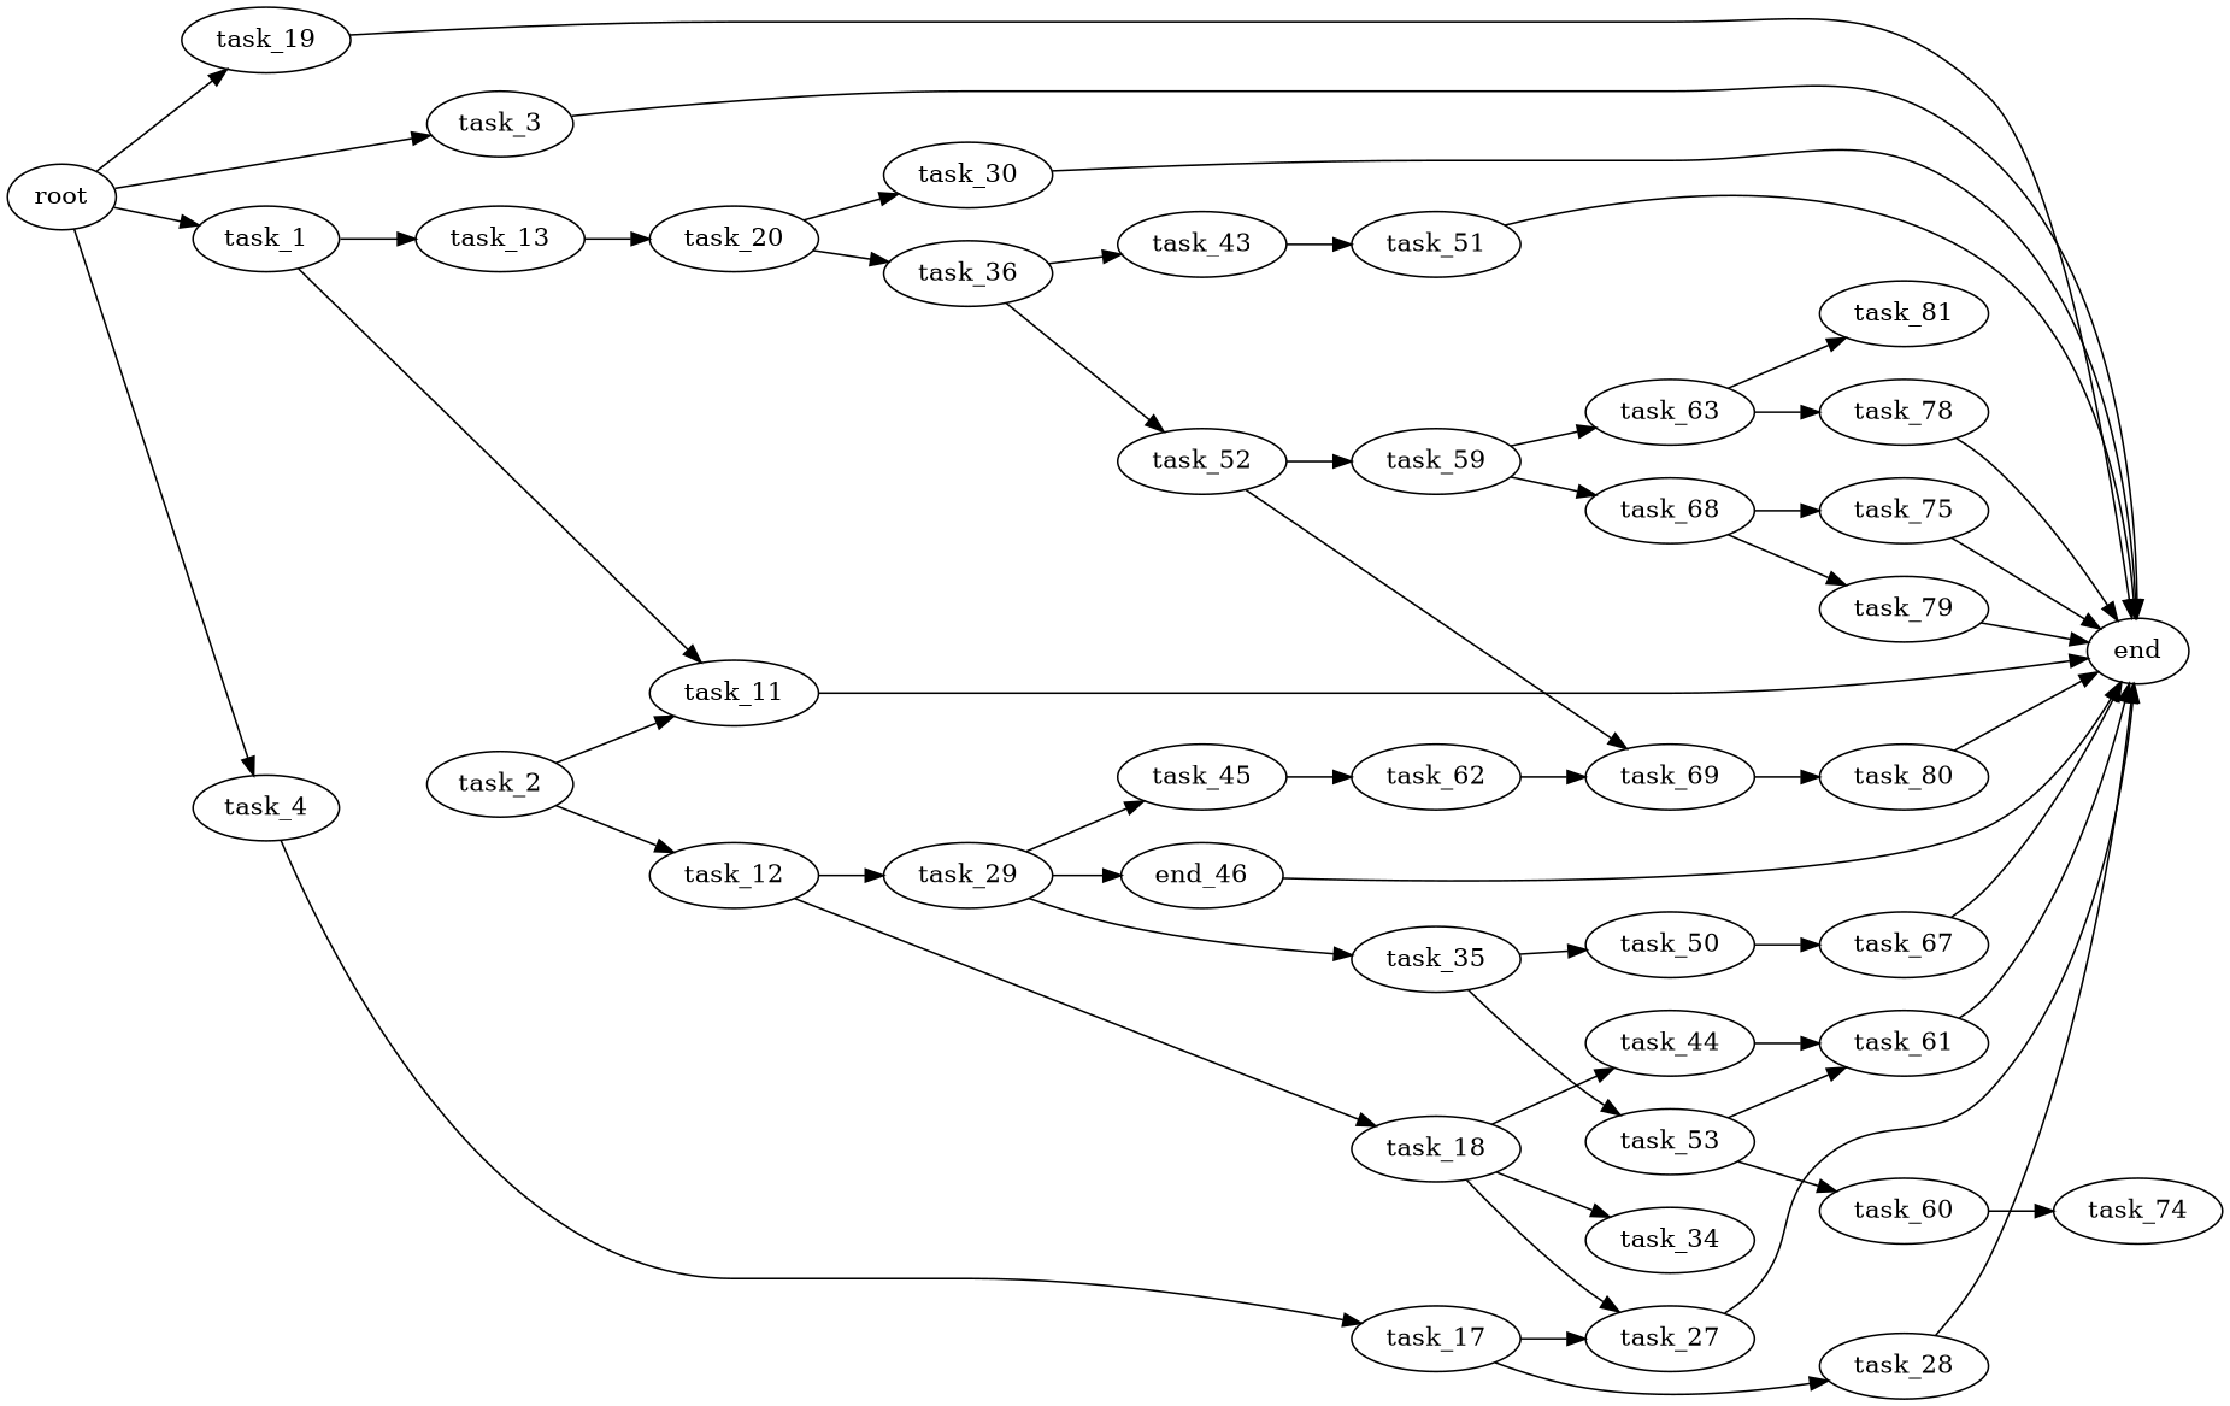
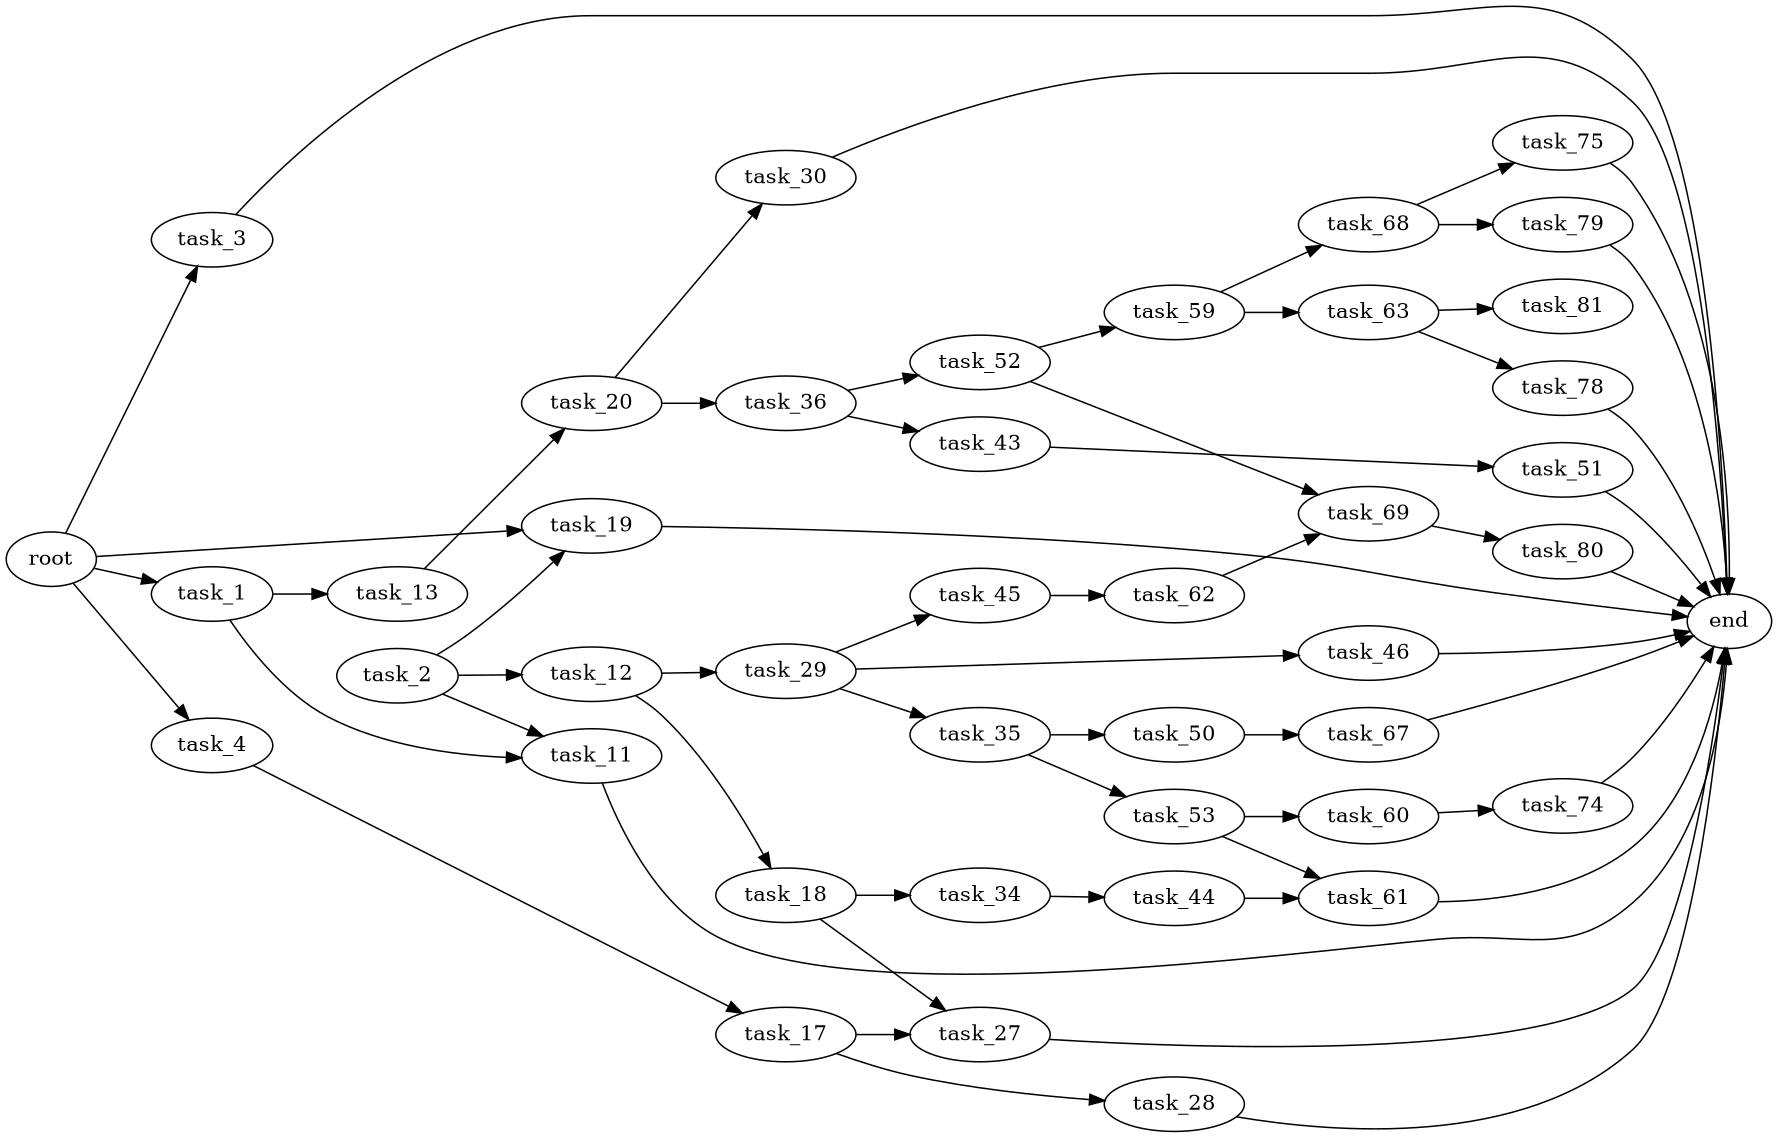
  digraph {
    rankdir=LR
    root
    task_1
    task_3
    task_4
    task_19
    task_11
    task_13
    task_2
    task_12
    end
    task_17
    task_20
    task_18
    task_29
    task_27
    task_28
    task_34
    task_35
    task_45
-   task_46 [label=end_46]
+   task_46
    task_30
    task_36
    task_44
    task_43
    task_52
    task_50
    task_53
    task_62
    task_61
    task_67
    task_60
    task_51
    task_59
    task_69
    task_68
    n36 [label=task_63]
    task_80
    task_74
    task_75
    task_79
    task_78
    task_81
    root -> task_1
    root -> task_3
    root -> task_4
    root -> task_19
    task_1 -> task_11
    task_1 -> task_13
    task_3 -> end
    task_4 -> task_17
    task_19 -> end
    task_11 -> end
    task_13 -> task_20
+   task_2 -> task_19
    task_2 -> task_11
    task_2 -> task_12
    task_12 -> task_18
    task_12 -> task_29
    task_17 -> task_27
    task_17 -> task_28
    task_20 -> task_30
    task_20 -> task_36
    task_18 -> task_27
    task_18 -> task_34
    task_29 -> task_35
    task_29 -> task_45
    task_29 -> task_46
    task_27 -> end
    task_28 -> end
-   task_18 -> task_44
+   task_34 -> task_44
    task_35 -> task_50
    task_35 -> task_53
    task_45 -> task_62
    task_46 -> end
    task_30 -> end
    task_36 -> task_43
    task_36 -> task_52
    task_44 -> task_61
    task_43 -> task_51
    task_52 -> task_59
    task_52 -> task_69
    task_50 -> task_67
    task_53 -> task_61
    task_53 -> task_60
    task_62 -> task_69
    task_61 -> end
    task_67 -> end
    task_60 -> task_74
    task_51 -> end
    task_59 -> task_68
    task_59 -> n36
    task_69 -> task_80
    task_68 -> task_75
    task_68 -> task_79
    n36 -> task_78
    n36 -> task_81
    task_80 -> end
+   task_74 -> end
    task_75 -> end
    task_79 -> end
    task_78 -> end
  }
